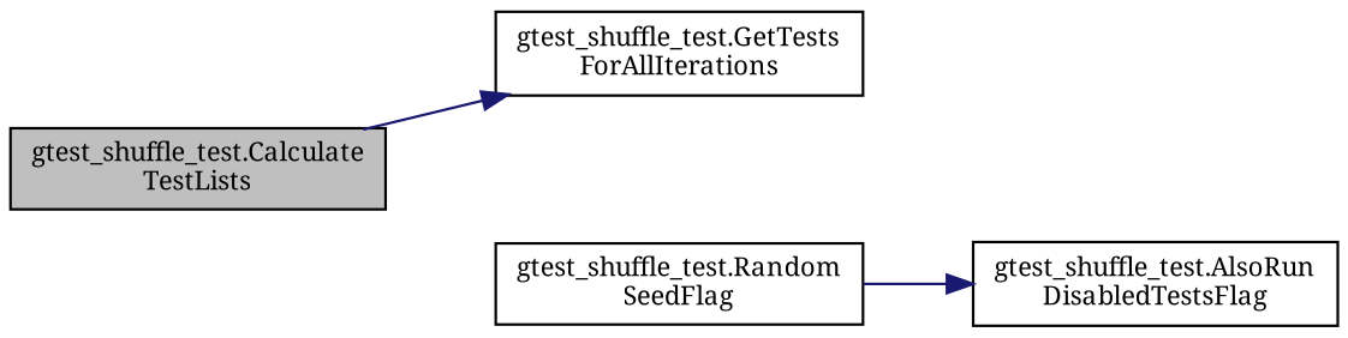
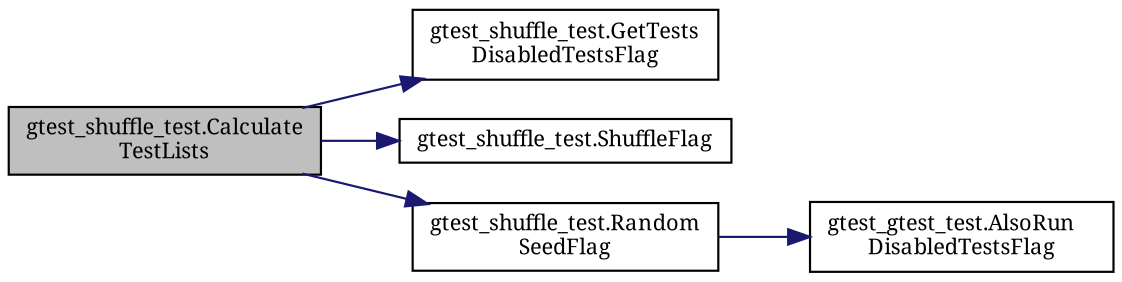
  digraph {
    fontname="Noto Serif"
    rankdir=LR
    node [color=black fillcolor=white fontname="Noto Serif" fontsize=10 shape=record style=filled]
    edge [color=midnightblue fontname="Noto Serif" fontsize=10 labelfontname=Helvetica labelfontsize=10 style=solid]
    n1 [fillcolor=grey75 fontcolor=black height=0.2 label="gtest_shuffle_test.Calculate\lTestLists" width=0.4]
-   n2 [height=0.2 label="gtest_shuffle_test.GetTests\lForAllIterations" width=0.4]
+   n2 [height=0.2 label="gtest_shuffle_test.GetTests\lDisabledTestsFlag" width=0.4]
+   n3 [height=0.2 label="gtest_shuffle_test.ShuffleFlag" width=0.4]
    n4 [height=0.2 label="gtest_shuffle_test.Random\lSeedFlag" width=0.4]
-   n5 [height=0.2 label="gtest_shuffle_test.AlsoRun\lDisabledTestsFlag" width=0.4]
+   n5 [height=0.2 label="gtest_gtest_test.AlsoRun\lDisabledTestsFlag" width=0.4]
    n1 -> n2
+   n1 -> n3
+   n1 -> n4
    n4 -> n5
  }
